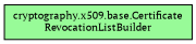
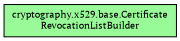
  digraph {
    rankdir=LR
    fontname="PT Serif"
-   n1 [color=black fillcolor=palegreen fontname="PT Serif" fontsize=10 height=0.2 label="cryptography.x509.base.Certificate\lRevocationListBuilder" shape=record style=filled width=0.4]
+   n1 [color=black fillcolor=palegreen fontname="PT Serif" fontsize=10 height=0.2 label="cryptography.x529.base.Certificate\lRevocationListBuilder" shape=record style=filled width=0.4]
  }
